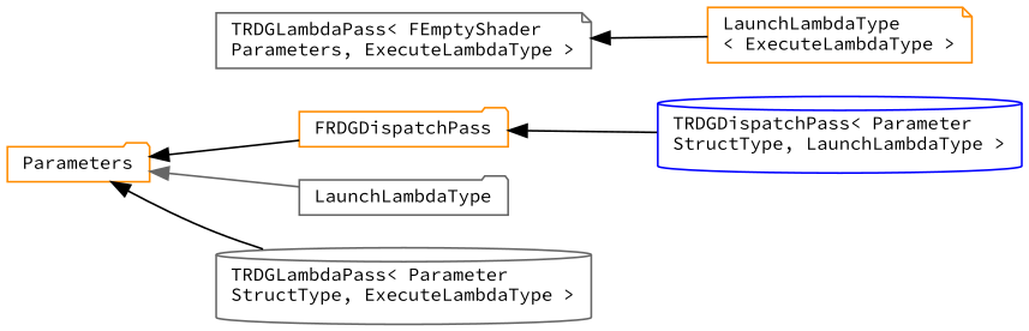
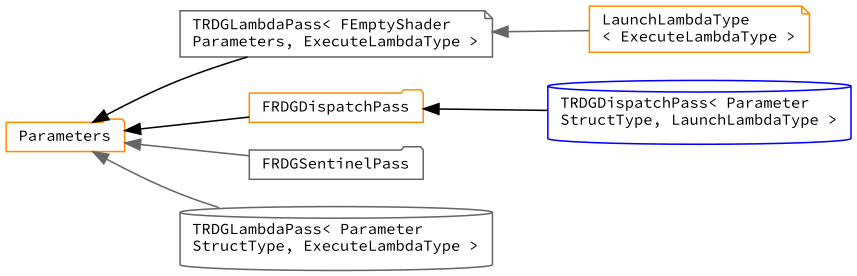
  digraph {
    fontname="Source Code Pro"
    rankdir=LR
    node [color=darkorange fillcolor=white fontname="Source Code Pro" fontsize=10 shape=folder style=filled]
    edge [color=black dir=back fontname="Source Code Pro" fontsize=10 labelfontname=Helvetica labelfontsize=10 style=solid]
    n1 [height=0.2 label=Parameters width=0.4]
    n2 [color=gray40 height=0.2 label="TRDGLambdaPass\< FEmptyShader\lParameters, ExecuteLambdaType \>" shape=note width=0.4]
    n3 [height=0.2 label=FRDGDispatchPass width=0.4]
-   n4 [color=gray40 height=0.2 label=LaunchLambdaType width=0.4]
+   n4 [color=gray40 height=0.2 label=FRDGSentinelPass width=0.4]
    n5 [color=gray40 height=0.2 label="TRDGLambdaPass\< Parameter\lStructType, ExecuteLambdaType \>" shape=cylinder width=0.4]
    n6 [height=0.2 label="LaunchLambdaType\l\< ExecuteLambdaType \>" shape=note width=0.4]
    n7 [color=blue height=0.2 label="TRDGDispatchPass\< Parameter\lStructType, LaunchLambdaType \>" shape=cylinder width=0.4]
+   n1 -> n2
    n1 -> n3
    n1 -> n4 [color=gray40]
-   n1 -> n5
-   n2 -> n6
+   n1 -> n5 [color=gray40]
+   n2 -> n6 [color=gray40]
    n3 -> n7
  }
